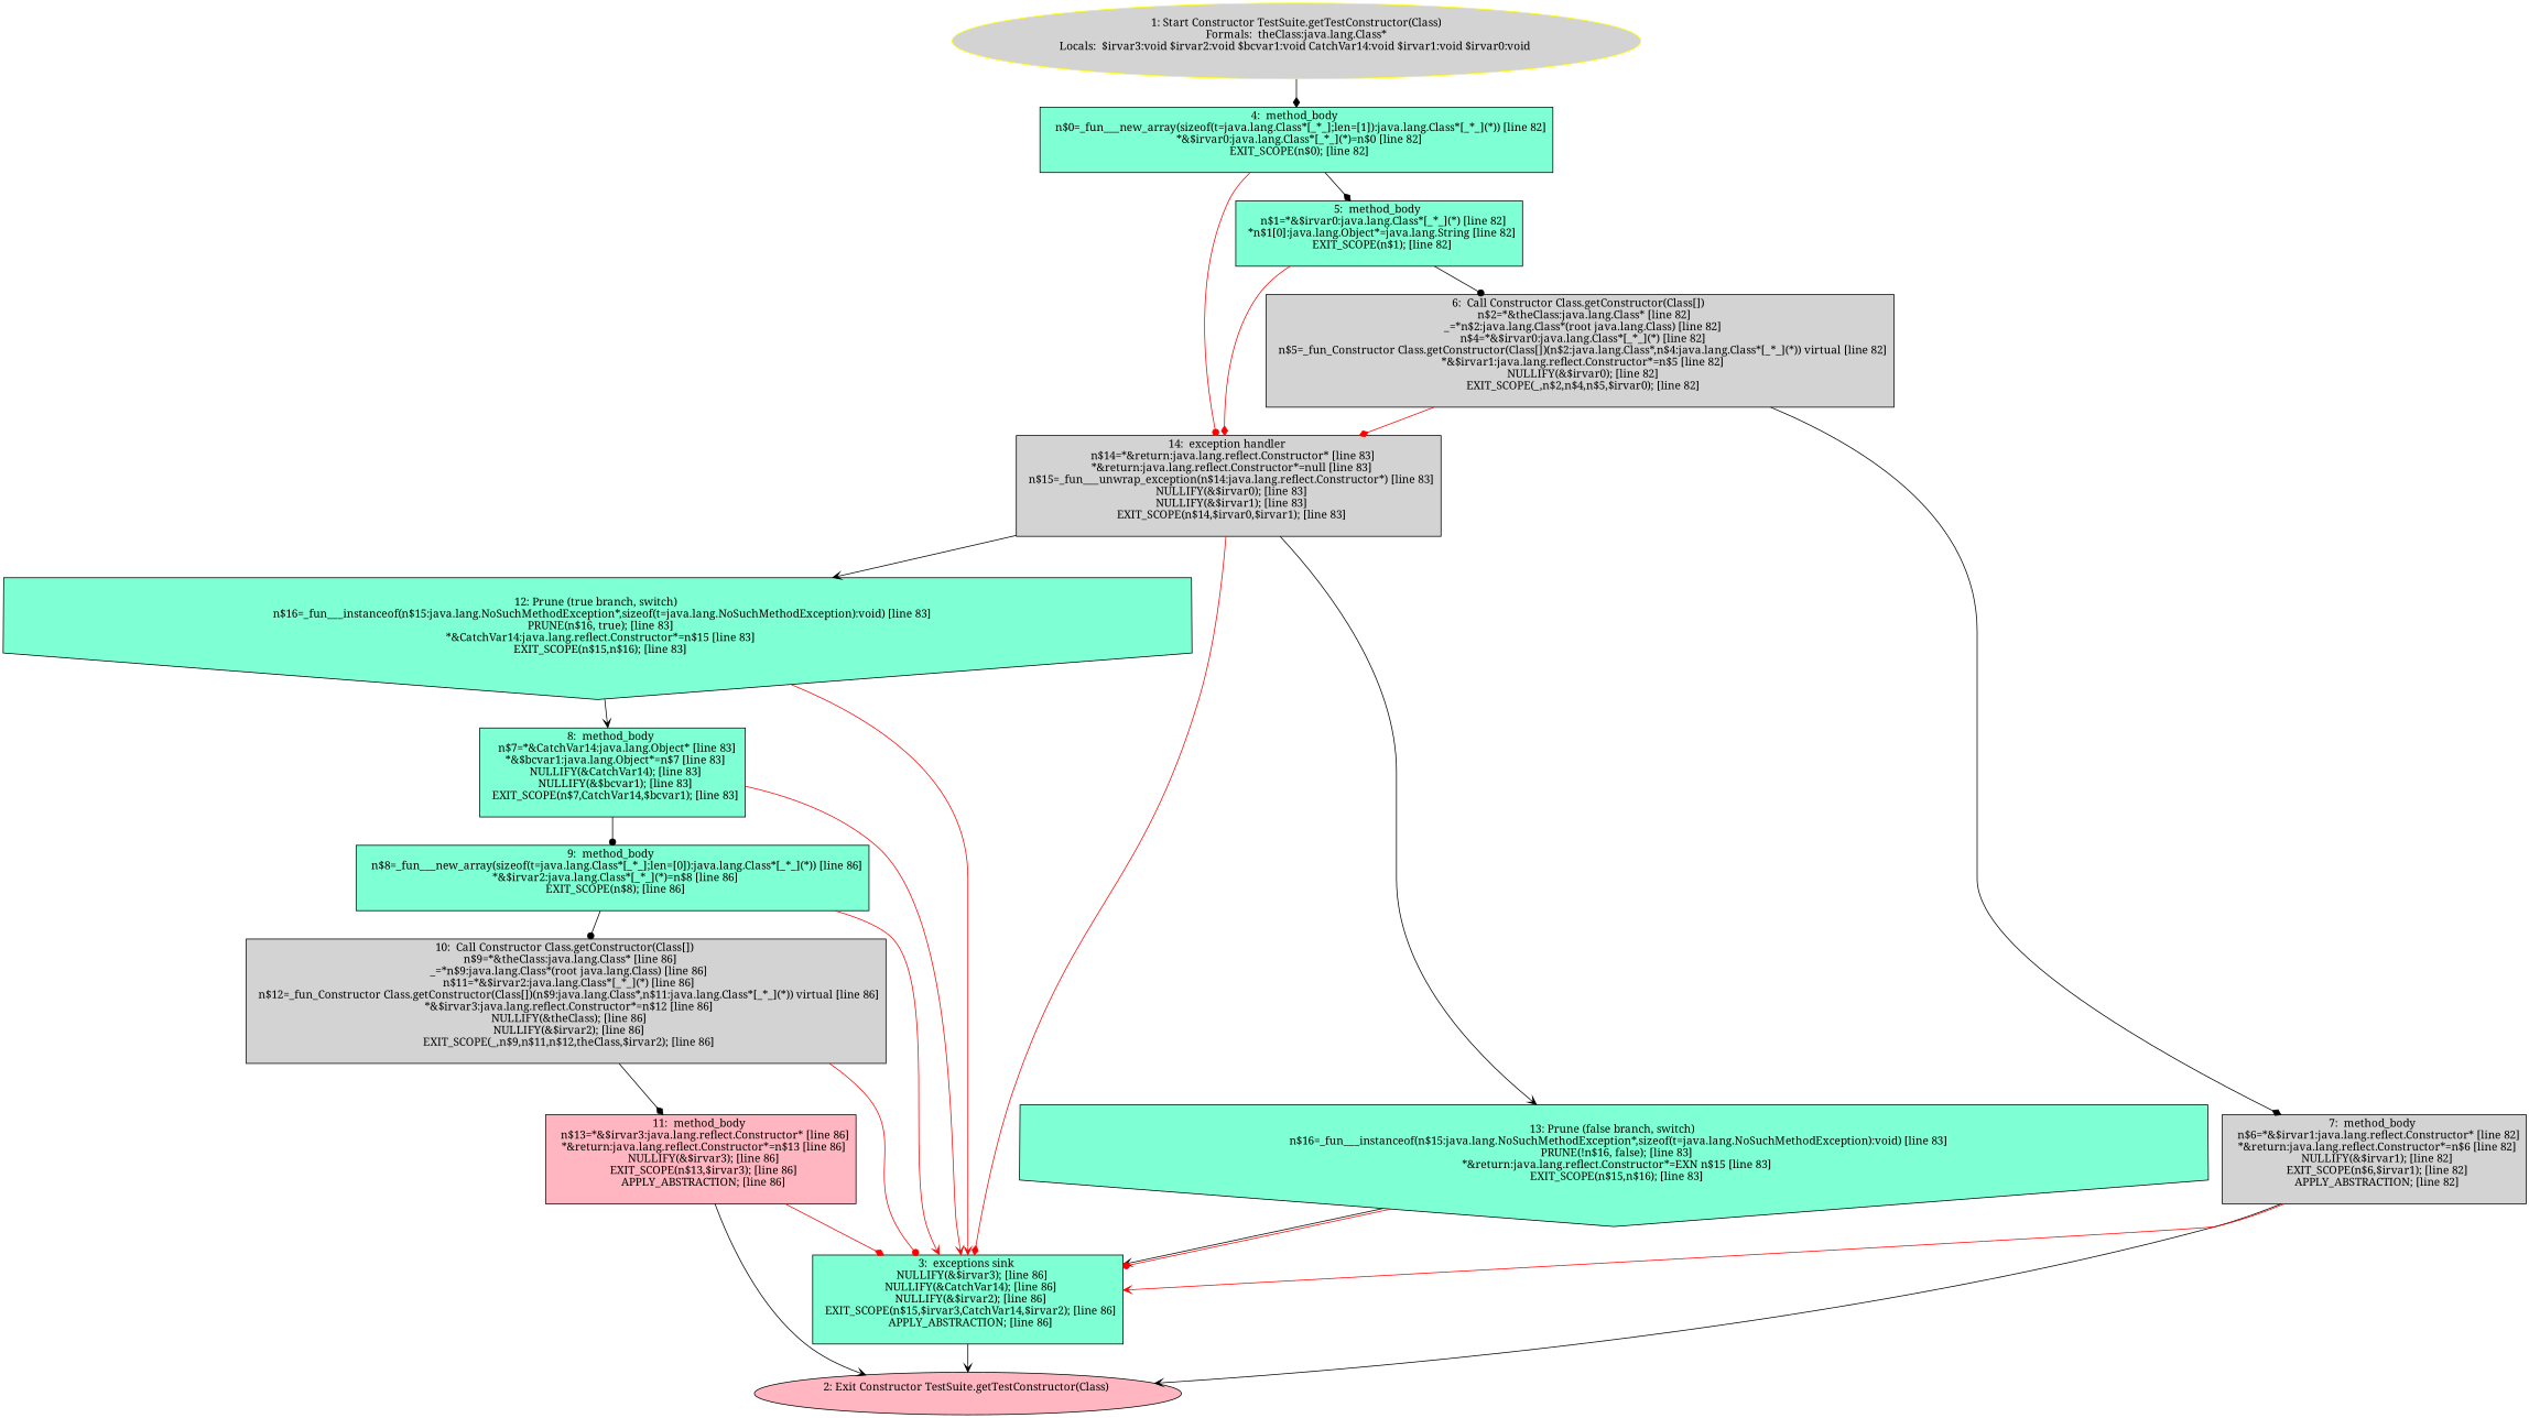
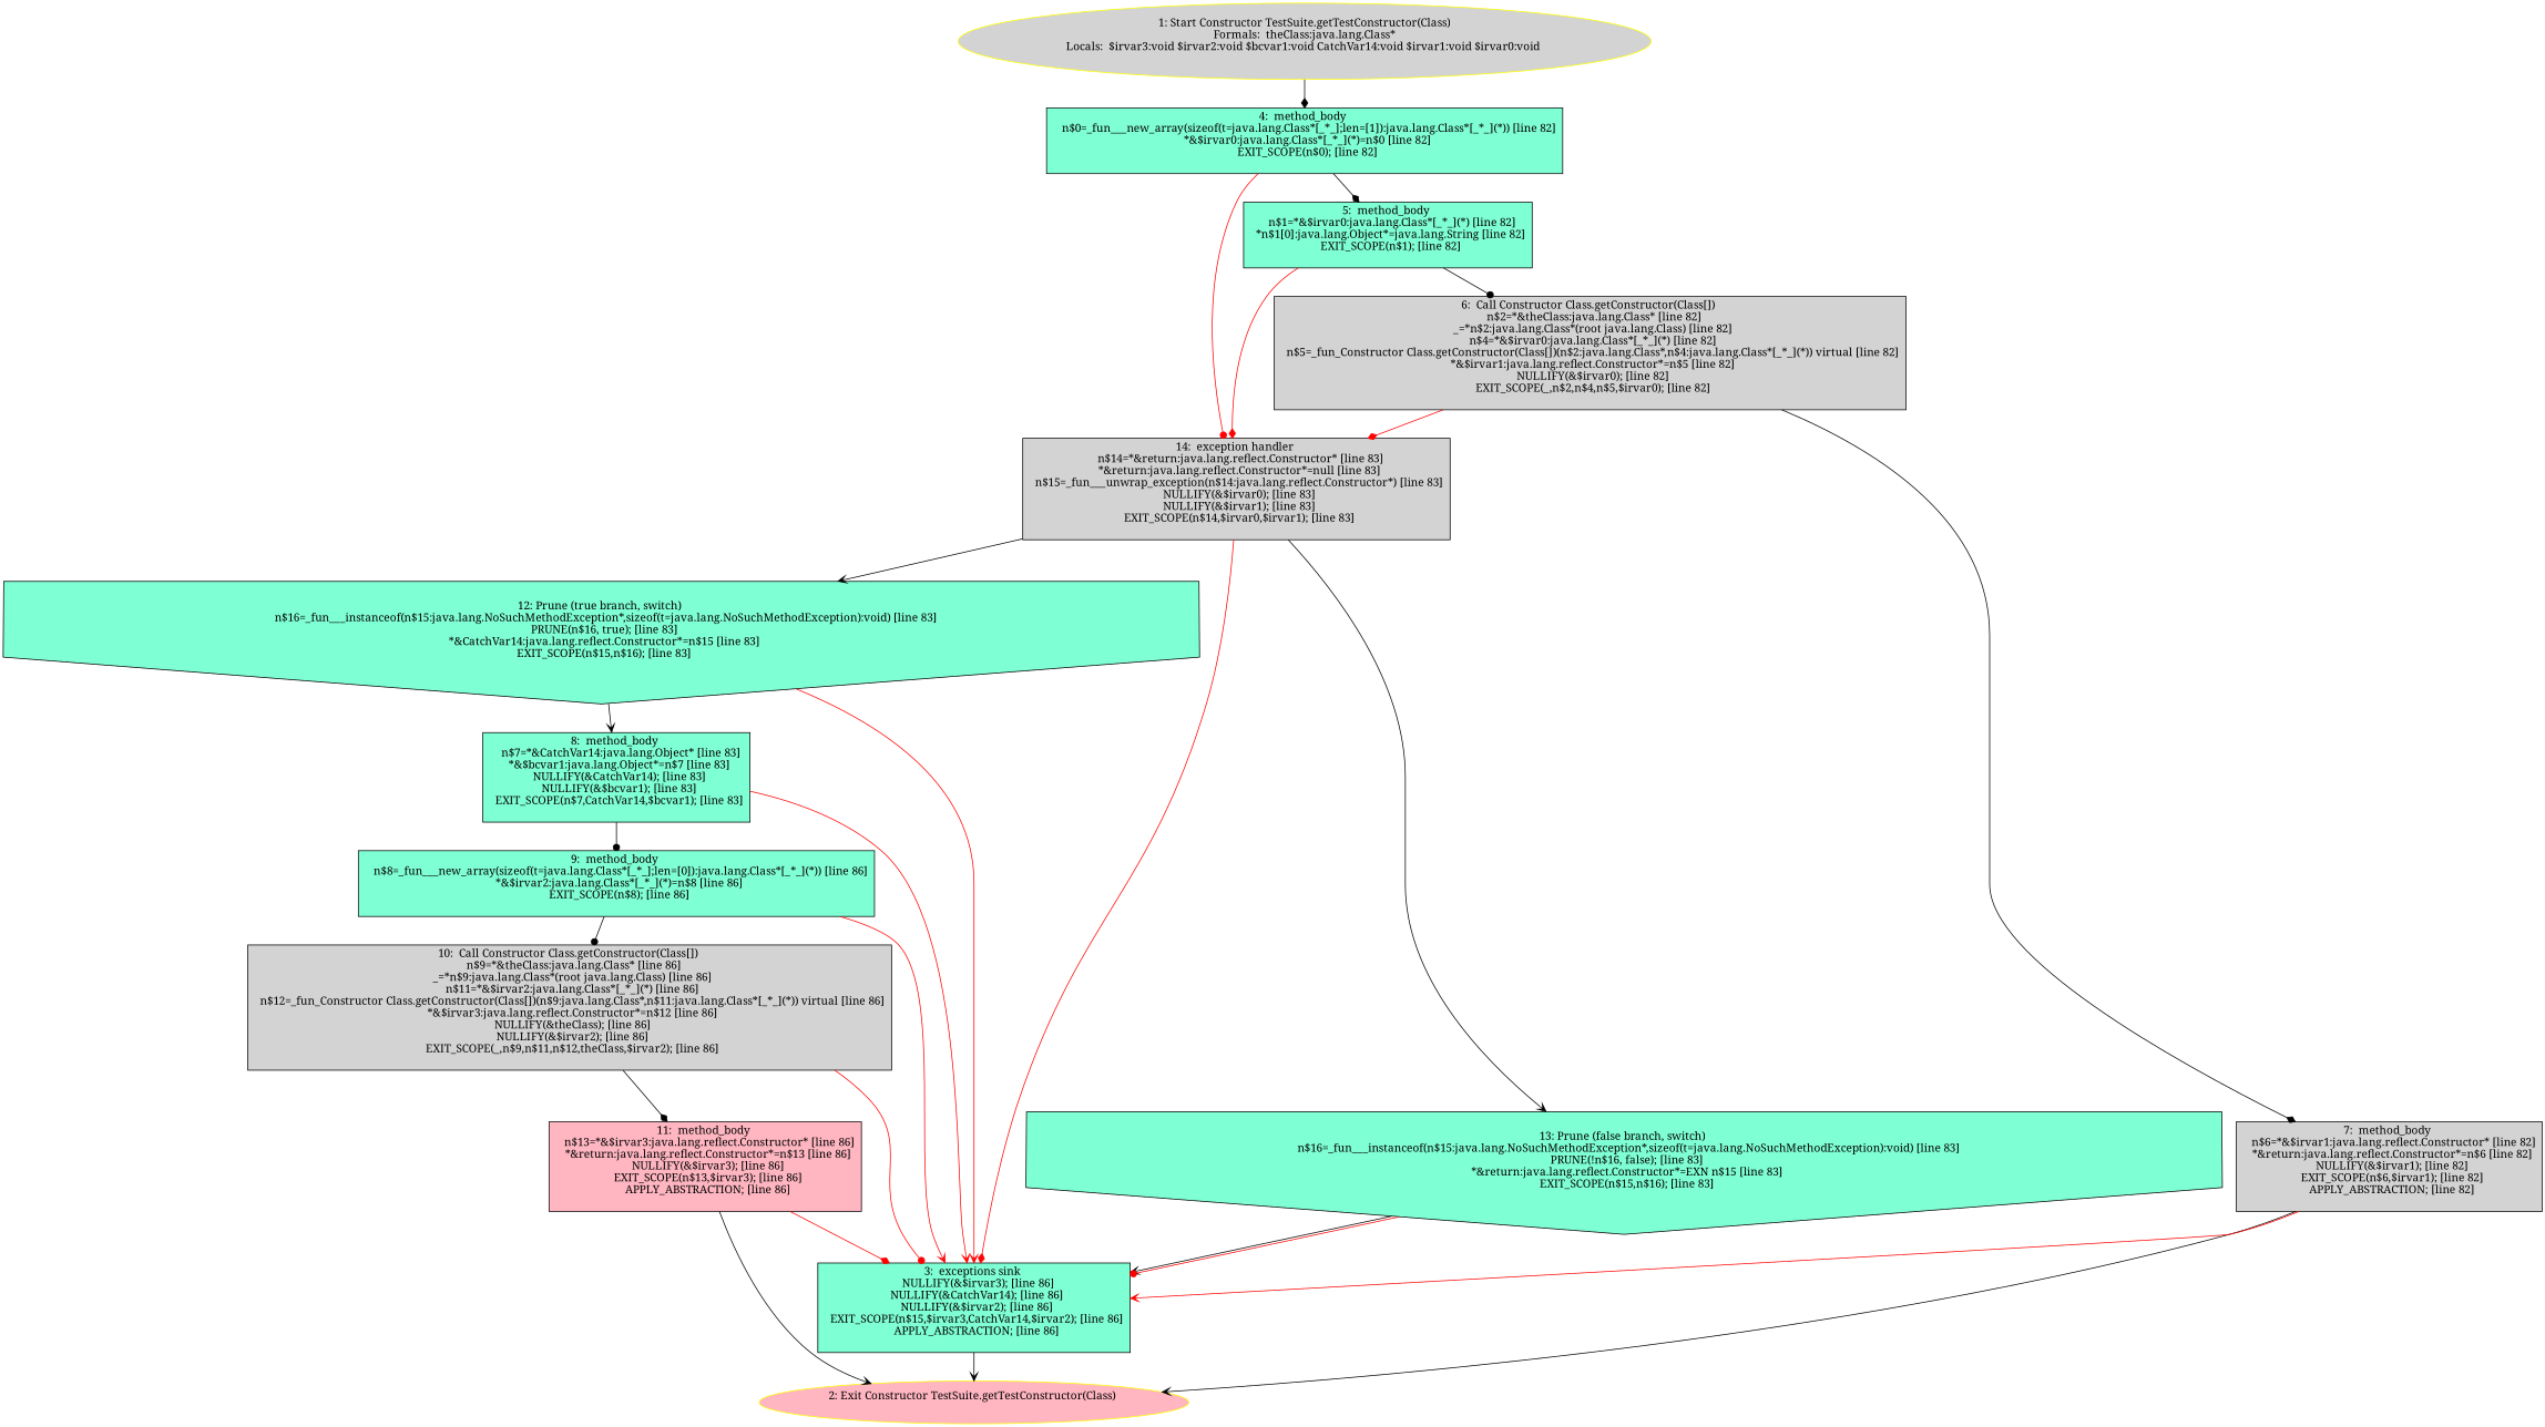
  digraph {
    fontname="Noto Serif"
    node [style=filled fillcolor=aquamarine fontname="Noto Serif" shape=box]
    edge [arrowhead=vee fontname="Noto Serif"]
    n1 [color=yellow label="1: Start Constructor TestSuite.getTestConstructor(Class)\nFormals:  theClass:java.lang.Class*\nLocals:  $irvar3:void $irvar2:void $bcvar1:void CatchVar14:void $irvar1:void $irvar0:void \n  " fillcolor=lightgrey shape=""]
    n2 [label="4:  method_body \n   n$0=_fun___new_array(sizeof(t=java.lang.Class*[_*_];len=[1]):java.lang.Class*[_*_](*)) [line 82]\n  *&$irvar0:java.lang.Class*[_*_](*)=n$0 [line 82]\n  EXIT_SCOPE(n$0); [line 82]\n "]
    n3 [label="5:  method_body \n   n$1=*&$irvar0:java.lang.Class*[_*_](*) [line 82]\n  *n$1[0]:java.lang.Object*=java.lang.String [line 82]\n  EXIT_SCOPE(n$1); [line 82]\n "]
    n4 [label="14:  exception handler \n   n$14=*&return:java.lang.reflect.Constructor* [line 83]\n  *&return:java.lang.reflect.Constructor*=null [line 83]\n  n$15=_fun___unwrap_exception(n$14:java.lang.reflect.Constructor*) [line 83]\n  NULLIFY(&$irvar0); [line 83]\n  NULLIFY(&$irvar1); [line 83]\n  EXIT_SCOPE(n$14,$irvar0,$irvar1); [line 83]\n " fillcolor=lightgrey]
-   n5 [color=black label="2: Exit Constructor TestSuite.getTestConstructor(Class) \n  " fillcolor=lightpink shape=""]
+   n5 [color=yellow label="2: Exit Constructor TestSuite.getTestConstructor(Class) \n  " fillcolor=lightpink shape=""]
    n6 [label="3:  exceptions sink \n   NULLIFY(&$irvar3); [line 86]\n  NULLIFY(&CatchVar14); [line 86]\n  NULLIFY(&$irvar2); [line 86]\n  EXIT_SCOPE(n$15,$irvar3,CatchVar14,$irvar2); [line 86]\n  APPLY_ABSTRACTION; [line 86]\n "]
    n7 [label="6:  Call Constructor Class.getConstructor(Class[]) \n   n$2=*&theClass:java.lang.Class* [line 82]\n  _=*n$2:java.lang.Class*(root java.lang.Class) [line 82]\n  n$4=*&$irvar0:java.lang.Class*[_*_](*) [line 82]\n  n$5=_fun_Constructor Class.getConstructor(Class[])(n$2:java.lang.Class*,n$4:java.lang.Class*[_*_](*)) virtual [line 82]\n  *&$irvar1:java.lang.reflect.Constructor*=n$5 [line 82]\n  NULLIFY(&$irvar0); [line 82]\n  EXIT_SCOPE(_,n$2,n$4,n$5,$irvar0); [line 82]\n " fillcolor=lightgrey]
    n8 [label="12: Prune (true branch, switch) \n   n$16=_fun___instanceof(n$15:java.lang.NoSuchMethodException*,sizeof(t=java.lang.NoSuchMethodException):void) [line 83]\n  PRUNE(n$16, true); [line 83]\n  *&CatchVar14:java.lang.reflect.Constructor*=n$15 [line 83]\n  EXIT_SCOPE(n$15,n$16); [line 83]\n " shape=invhouse]
    n9 [label="13: Prune (false branch, switch) \n   n$16=_fun___instanceof(n$15:java.lang.NoSuchMethodException*,sizeof(t=java.lang.NoSuchMethodException):void) [line 83]\n  PRUNE(!n$16, false); [line 83]\n  *&return:java.lang.reflect.Constructor*=EXN n$15 [line 83]\n  EXIT_SCOPE(n$15,n$16); [line 83]\n " shape=invhouse]
    n10 [label="7:  method_body \n   n$6=*&$irvar1:java.lang.reflect.Constructor* [line 82]\n  *&return:java.lang.reflect.Constructor*=n$6 [line 82]\n  NULLIFY(&$irvar1); [line 82]\n  EXIT_SCOPE(n$6,$irvar1); [line 82]\n  APPLY_ABSTRACTION; [line 82]\n " fillcolor=lightgrey]
    n11 [label="8:  method_body \n   n$7=*&CatchVar14:java.lang.Object* [line 83]\n  *&$bcvar1:java.lang.Object*=n$7 [line 83]\n  NULLIFY(&CatchVar14); [line 83]\n  NULLIFY(&$bcvar1); [line 83]\n  EXIT_SCOPE(n$7,CatchVar14,$bcvar1); [line 83]\n "]
    n12 [label="9:  method_body \n   n$8=_fun___new_array(sizeof(t=java.lang.Class*[_*_];len=[0]):java.lang.Class*[_*_](*)) [line 86]\n  *&$irvar2:java.lang.Class*[_*_](*)=n$8 [line 86]\n  EXIT_SCOPE(n$8); [line 86]\n "]
    n13 [label="10:  Call Constructor Class.getConstructor(Class[]) \n   n$9=*&theClass:java.lang.Class* [line 86]\n  _=*n$9:java.lang.Class*(root java.lang.Class) [line 86]\n  n$11=*&$irvar2:java.lang.Class*[_*_](*) [line 86]\n  n$12=_fun_Constructor Class.getConstructor(Class[])(n$9:java.lang.Class*,n$11:java.lang.Class*[_*_](*)) virtual [line 86]\n  *&$irvar3:java.lang.reflect.Constructor*=n$12 [line 86]\n  NULLIFY(&theClass); [line 86]\n  NULLIFY(&$irvar2); [line 86]\n  EXIT_SCOPE(_,n$9,n$11,n$12,theClass,$irvar2); [line 86]\n " fillcolor=lightgrey]
    n14 [label="11:  method_body \n   n$13=*&$irvar3:java.lang.reflect.Constructor* [line 86]\n  *&return:java.lang.reflect.Constructor*=n$13 [line 86]\n  NULLIFY(&$irvar3); [line 86]\n  EXIT_SCOPE(n$13,$irvar3); [line 86]\n  APPLY_ABSTRACTION; [line 86]\n " fillcolor=lightpink]
    n1 -> n2 [arrowhead=diamond]
    n2 -> n3 [arrowhead=diamond]
    n2 -> n4 [color=red arrowhead=dot]
    n3 -> n4 [color=red arrowhead=diamond]
    n3 -> n7 [arrowhead=dot]
    n4 -> n6 [color=red arrowhead=diamond]
    n4 -> n8
    n4 -> n9
    n6 -> n5
    n7 -> n4 [color=red arrowhead=diamond]
    n7 -> n10 [arrowhead=diamond]
    n8 -> n6 [color=red]
    n8 -> n11
    n9 -> n6
    n9 -> n6 [color=red arrowhead=dot]
    n10 -> n5
    n10 -> n6 [color=red]
    n11 -> n6 [color=red]
    n11 -> n12 [arrowhead=dot]
    n12 -> n6 [color=red]
    n12 -> n13 [arrowhead=dot]
    n13 -> n6 [color=red arrowhead=dot]
    n13 -> n14 [arrowhead=diamond]
    n14 -> n5
    n14 -> n6 [color=red arrowhead=diamond]
  }
